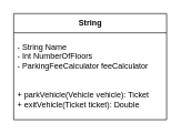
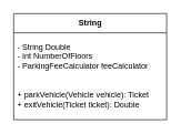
  <mxCell id="0" />
  <mxCell id="1" parent="0" />
  <mxCell id="2" value="String" style="swimlane;fontStyle=1;align=center;verticalAlign=middle;childLayout=stackLayout;horizontal=1;startSize=29;horizontalStack=0;resizeParent=1;resizeParentMax=0;resizeLast=0;collapsible=0;marginBottom=0;html=1;" vertex="1" parent="1"><mxGeometry x="20" y="20" width="230" height="160" as="geometry" /></mxCell>
- <mxCell id="3" value="- String Name&lt;br&gt;- Int NumberOfFloors&lt;br&gt;- ParkingFeeCalculator feeCalculator" style="text;html=1;strokeColor=none;fillColor=none;align=left;verticalAlign=middle;spacingLeft=4;spacingRight=4;overflow=hidden;rotatable=0;points=[[0,0.5],[1,0.5]];portConstraint=eastwest;" vertex="1" parent="2"><mxGeometry y="29" width="230" height="71" as="geometry" /></mxCell>
+ <mxCell id="3" value="- String Double&lt;br&gt;- Int NumberOfFloors&lt;br&gt;- ParkingFeeCalculator feeCalculator" style="text;html=1;strokeColor=none;fillColor=none;align=left;verticalAlign=middle;spacingLeft=4;spacingRight=4;overflow=hidden;rotatable=0;points=[[0,0.5],[1,0.5]];portConstraint=eastwest;" vertex="1" parent="2"><mxGeometry y="29" width="230" height="71" as="geometry" /></mxCell>
  <mxCell id="4" value="+ parkVehicle(Vehicle vehicle): Ticket&lt;br&gt;+ exitVehicle(Ticket ticket): Double" style="text;html=1;strokeColor=none;fillColor=none;align=left;verticalAlign=middle;spacingLeft=4;spacingRight=4;overflow=hidden;rotatable=0;points=[[0,0.5],[1,0.5]];portConstraint=eastwest;" vertex="1" parent="2"><mxGeometry y="100" width="230" height="60" as="geometry" /></mxCell>
